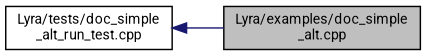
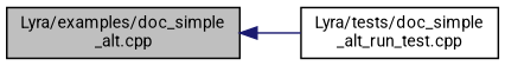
  digraph {
    rankdir=LR
    fontname=Roboto
    node [color=black fontname=Roboto fontsize=10 shape=record style=filled]
    n1 [fillcolor=grey75 fontcolor=black height=0.2 label="Lyra/examples/doc_simple\l_alt.cpp" width=0.4]
    n2 [fillcolor=white height=0.2 label="Lyra/tests/doc_simple\l_alt_run_test.cpp" width=0.4]
-   n2 -> n1 [color=midnightblue dir=back fontname=Roboto fontsize=10 labelfontname=Helvetica labelfontsize=10 style=solid]
+   n1 -> n2 [color=midnightblue dir=back fontname=Roboto fontsize=10 labelfontname=Helvetica labelfontsize=10 style=solid]
  }
